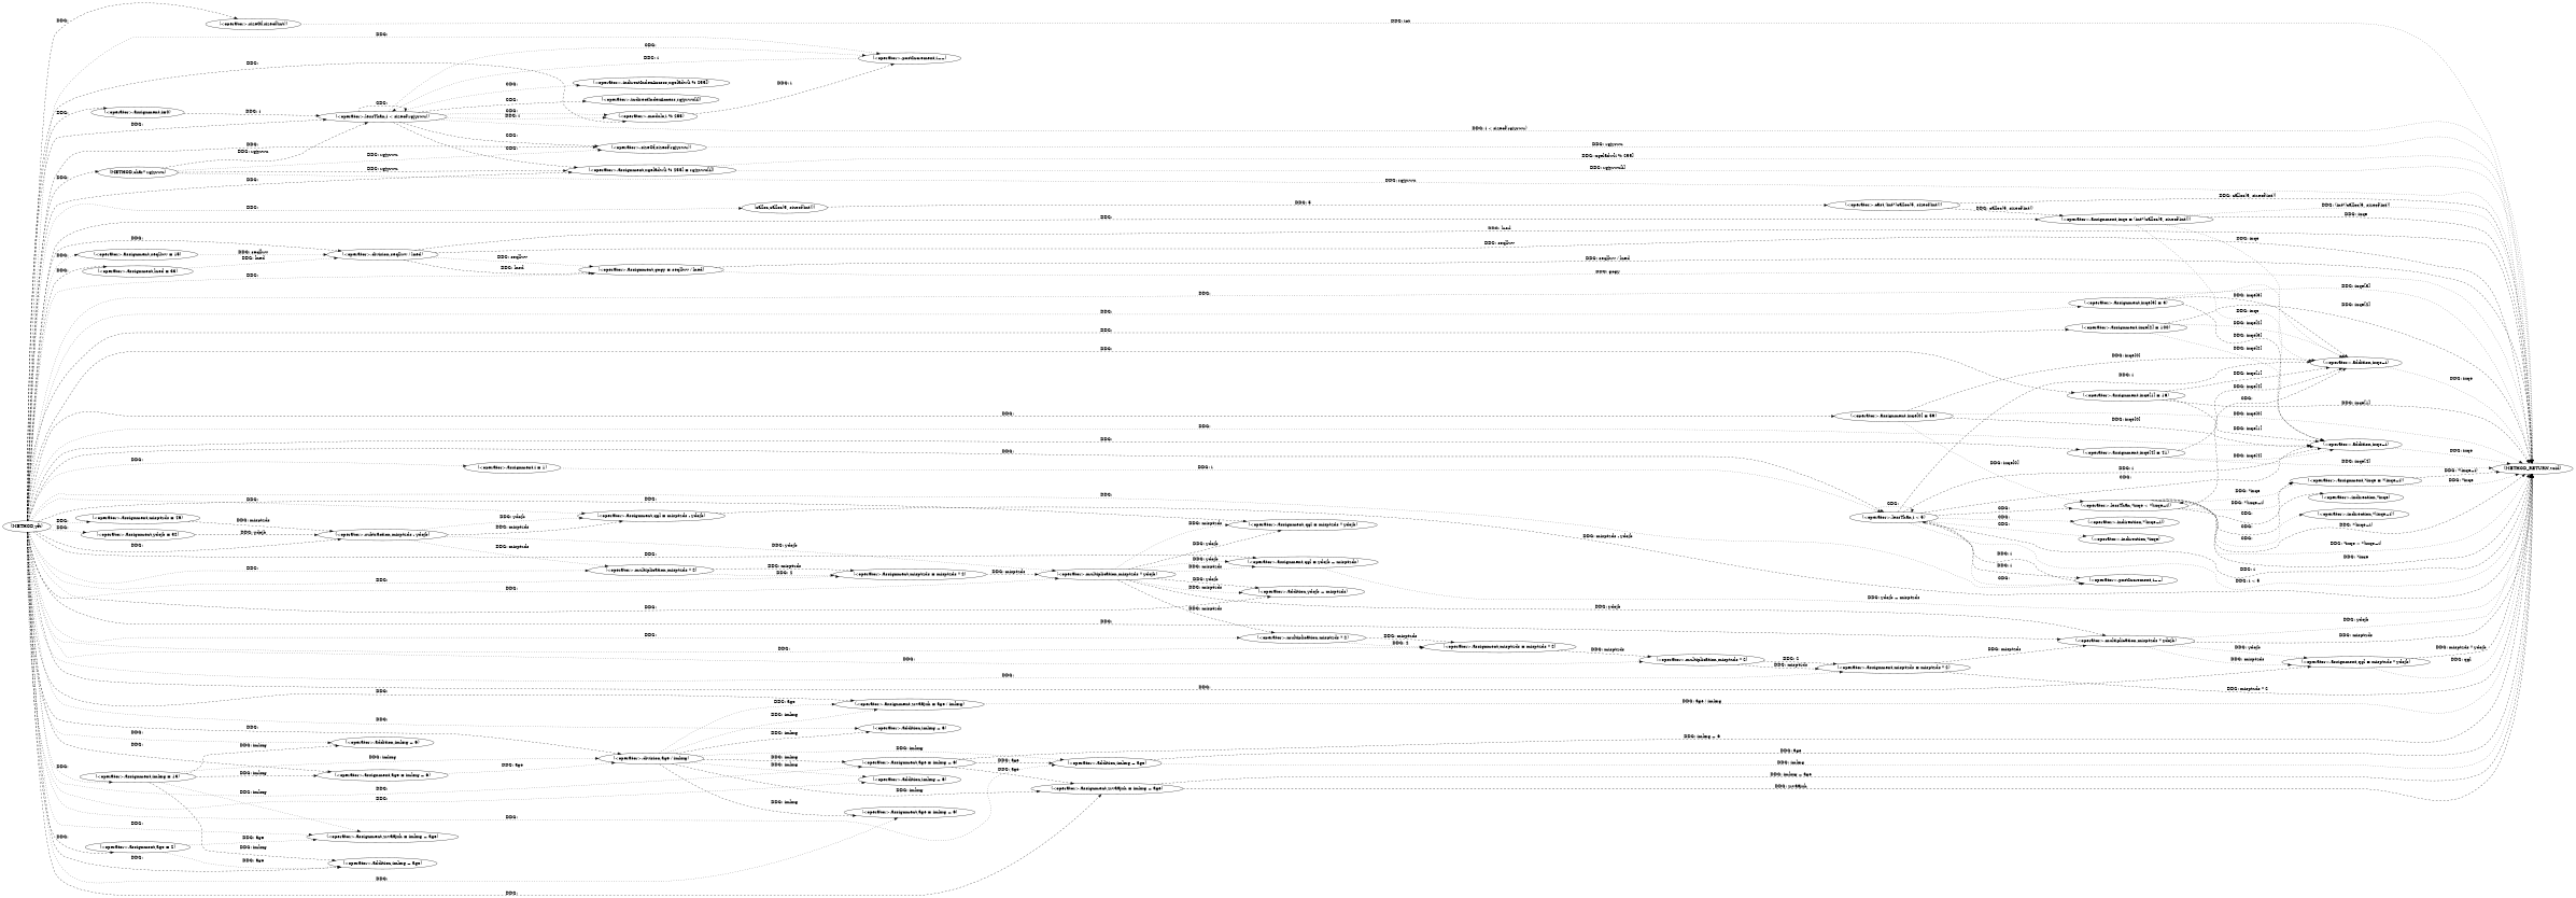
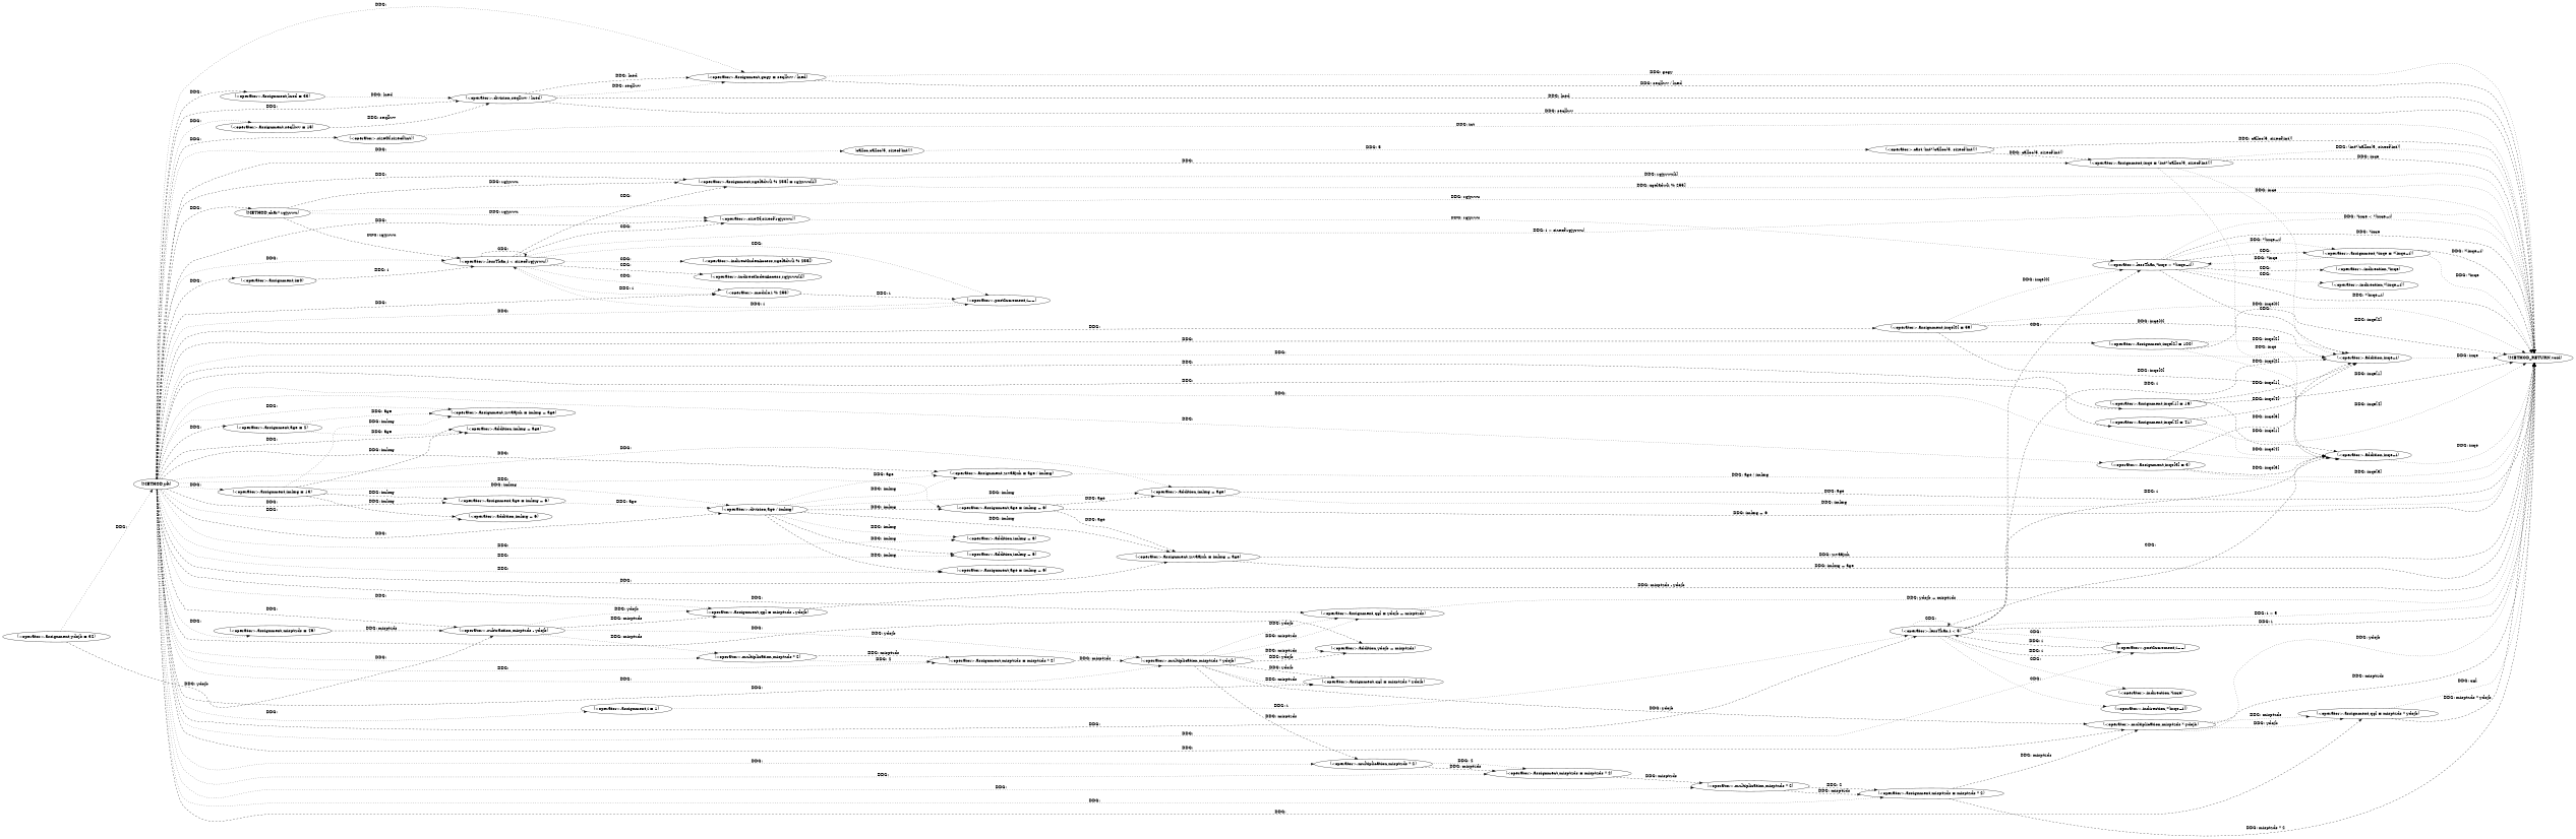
  digraph {
    rankdir=LR
    edge [style=dashed]
    n1 [label="(METHOD,yft)"]
    n2 [label="(METHOD,char* rgjyrwu)"]
    n3 [label="(<operator>.assignment,seqllwv = 15)"]
    n4 [label="(<operator>.assignment,lned = 33)"]
    n5 [label="(<operator>.assignment,ixqe = (int*)calloc(5, sizeof(int)))"]
    n6 [label="(calloc,calloc(5, sizeof(int)))"]
    n7 [label="(<operator>.sizeOf,sizeof(int))"]
    n8 [label="(<operator>.assignment,age = 2)"]
    n9 [label="(<operator>.assignment,i=0)"]
    n10 [label="(<operator>.lessThan,i < sizeof(rgjyrwu))"]
    n11 [label="(<operator>.sizeOf,sizeof(rgjyrwu))"]
    n12 [label="(<operator>.postIncrement,i++)"]
    n13 [label="(<operator>.assignment,xgeladw[i % 255] = rgjyrwu[i])"]
    n14 [label="(<operator>.modulo,i % 255)"]
    n15 [label="(<operator>.assignment,ixqe[0] = 59)"]
    n16 [label="(<operator>.assignment,imkxg = 13)"]
    n17 [label="(<operator>.assignment,ixqe[1] = 16)"]
    n18 [label="(<operator>.assignment,gogy = seqllwv / lned)"]
    n19 [label="(<operator>.division,seqllwv / lned)"]
    n20 [label="(<operator>.assignment,misptzds = 49)"]
    n21 [label="(<operator>.assignment,ydojb = 32)"]
    n22 [label="(<operator>.assignment,ixqe[2] = 100)"]
    n23 [label="(<operator>.assignment,zrvaajxh = imkxg + age)"]
    n24 [label="(<operator>.addition,imkxg + age)"]
    n25 [label="(<operator>.assignment,ixqe[3] = 3)"]
    n26 [label="(<operator>.assignment,qgl = misptzds - ydojb)"]
    n27 [label="(<operator>.subtraction,misptzds - ydojb)"]
    n28 [label="(<operator>.assignment,age = imkxg + 6)"]
    n29 [label="(<operator>.addition,imkxg + 6)"]
    n30 [label="(<operator>.assignment,misptzds = misptzds * 2)"]
    n31 [label="(<operator>.multiplication,misptzds * 2)"]
    n32 [label="(<operator>.assignment,zrvaajxh = age / imkxg)"]
    n33 [label="(<operator>.division,age / imkxg)"]
    n34 [label="(<operator>.assignment,ixqe[4] = 41)"]
    n35 [label="(<operator>.assignment,qgl = misptzds * ydojb)"]
    n36 [label="(<operator>.multiplication,misptzds * ydojb)"]
    n37 [label="(<operator>.assignment,age = imkxg + 6)"]
    n38 [label="(<operator>.addition,imkxg + 6)"]
    n39 [label="(<operator>.assignment,i = 1)"]
    n40 [label="(<operator>.lessThan,i < 5)"]
    n41 [label="(<operator>.postIncrement,i++)"]
    n42 [label="(<operator>.addition,ixqe+i)"]
    n43 [label="(<operator>.addition,ixqe+i)"]
    n44 [label="(<operator>.assignment,qgl = ydojb + misptzds)"]
    n45 [label="(<operator>.addition,ydojb + misptzds)"]
    n46 [label="(<operator>.assignment,misptzds = misptzds * 2)"]
    n47 [label="(<operator>.multiplication,misptzds * 2)"]
    n48 [label="(<operator>.assignment,misptzds = misptzds * 2)"]
    n49 [label="(<operator>.multiplication,misptzds * 2)"]
    n50 [label="(<operator>.assignment,qgl = misptzds * ydojb)"]
    n51 [label="(<operator>.multiplication,misptzds * ydojb)"]
    n52 [label="(<operator>.assignment,age = imkxg + 6)"]
    n53 [label="(<operator>.addition,imkxg + 6)"]
    n54 [label="(<operator>.assignment,zrvaajxh = imkxg + age)"]
    n55 [label="(<operator>.addition,imkxg + age)"]
    n56 [label="(METHOD_RETURN,void)"]
    n57 [label="(<operator>.cast,(int*)calloc(5, sizeof(int)))"]
    n58 [label="(<operator>.indirectIndexAccess,xgeladw[i % 255])"]
    n59 [label="(<operator>.indirectIndexAccess,rgjyrwu[i])"]
    n60 [label="(<operator>.lessThan,*ixqe < *(ixqe+i))"]
    n61 [label="(<operator>.indirection,*ixqe)"]
    n62 [label="(<operator>.indirection,*(ixqe+i))"]
    n63 [label="(<operator>.assignment,*ixqe = *(ixqe+i))"]
    n64 [label="(<operator>.indirection,*ixqe)"]
    n65 [label="(<operator>.indirection,*(ixqe+i))"]
    n1 -> n2 [label="DDG: "]
    n1 -> n3 [label="DDG: " style=dotted]
    n1 -> n4 [label="DDG: "]
    n1 -> n5 [label="DDG: "]
    n1 -> n6 [label="DDG: " style=dotted]
    n1 -> n7 [label="DDG: "]
    n1 -> n8 [label="DDG: "]
    n1 -> n9 [label="DDG: "]
-   n1 -> n10 [label="DDG: "]
+   n1 -> n10 [label="DDG: " style=dotted]
    n1 -> n11 [label="DDG: "]
    n1 -> n12 [label="DDG: " style=dotted]
    n1 -> n13 [label="DDG: "]
    n1 -> n14 [label="DDG: "]
    n1 -> n15 [label="DDG: "]
    n1 -> n16 [label="DDG: " style=dotted]
    n1 -> n17 [label="DDG: "]
    n1 -> n18 [label="DDG: " style=dotted]
    n1 -> n19 [label="DDG: "]
    n1 -> n20 [label="DDG: " style=dotted]
-   n1 -> n21 [label="DDG: " style=dotted]
+   n21 -> n1 [label="DDG: " style=dotted]
    n1 -> n22 [label="DDG: "]
    n1 -> n23 [label="DDG: " style=dotted]
    n1 -> n24 [label="DDG: "]
    n1 -> n25 [label="DDG: " style=dotted]
    n1 -> n26 [label="DDG: " style=dotted]
    n1 -> n27 [label="DDG: "]
    n1 -> n28 [label="DDG: "]
    n1 -> n29 [label="DDG: " style=dotted]
    n1 -> n30 [label="DDG: " style=dotted]
    n1 -> n31 [label="DDG: " style=dotted]
    n1 -> n32 [label="DDG: "]
    n1 -> n33 [label="DDG: "]
    n1 -> n34 [label="DDG: "]
    n1 -> n35 [label="DDG: "]
    n1 -> n36 [label="DDG: " style=dotted]
    n1 -> n37 [label="DDG: " style=dotted]
    n1 -> n38 [label="DDG: " style=dotted]
    n1 -> n39 [label="DDG: " style=dotted]
    n1 -> n40 [label="DDG: "]
    n1 -> n41 [label="DDG: " style=dotted]
    n1 -> n42 [label="DDG: " style=dotted]
    n1 -> n43 [label="DDG: " style=dotted]
    n1 -> n44 [label="DDG: "]
    n1 -> n45 [label="DDG: "]
    n1 -> n46 [label="DDG: " style=dotted]
    n1 -> n47 [label="DDG: " style=dotted]
    n1 -> n48 [label="DDG: " style=dotted]
    n1 -> n49 [label="DDG: " style=dotted]
    n1 -> n50 [label="DDG: "]
    n1 -> n51 [label="DDG: "]
    n1 -> n52 [label="DDG: " style=dotted]
    n1 -> n53 [label="DDG: " style=dotted]
    n1 -> n54 [label="DDG: "]
    n1 -> n55 [label="DDG: " style=dotted]
    n2 -> n10 [label="DDG: rgjyrwu"]
    n2 -> n11 [label="DDG: rgjyrwu" style=dotted]
    n2 -> n13 [label="DDG: rgjyrwu"]
    n2 -> n56 [label="DDG: rgjyrwu" style=dotted]
-   n3 -> n19 [label="DDG: seqllwv" style=dotted]
+   n3 -> n19 [label="DDG: seqllwv"]
    n4 -> n19 [label="DDG: lned" style=dotted]
    n5 -> n42 [label="DDG: ixqe" style=dotted]
    n5 -> n43 [label="DDG: ixqe" style=dotted]
    n5 -> n56 [label="DDG: (int*)calloc(5, sizeof(int))" style=dotted]
    n5 -> n56 [label="DDG: ixqe"]
-   n6 -> n57 [label="DDG: 5"]
+   n6 -> n57 [label="DDG: 5" style=dotted]
    n7 -> n56 [label="DDG: int" style=dotted]
    n8 -> n23 [label="DDG: age" style=dotted]
    n8 -> n24 [label="DDG: age" style=dotted]
    n9 -> n10 [label="DDG: i"]
    n10 -> n10 [label="CDG: "]
    n10 -> n11 [label="CDG: "]
    n10 -> n12 [label="CDG: " style=dotted]
    n10 -> n13 [label="CDG: "]
    n10 -> n14 [label="DDG: i" style=dotted]
    n10 -> n14 [label="CDG: " style=dotted]
    n10 -> n56 [label="DDG: i < sizeof(rgjyrwu)" style=dotted]
    n10 -> n58 [label="CDG: " style=dotted]
    n10 -> n59 [label="CDG: "]
-   n11 -> n56 [label="DDG: rgjyrwu" style=dotted]
+   n11 -> n60 [label="DDG: rgjyrwu" style=dotted]
    n12 -> n10 [label="DDG: i" style=dotted]
    n13 -> n56 [label="DDG: rgjyrwu[i]" style=dotted]
    n13 -> n56 [label="DDG: xgeladw[i % 255]" style=dotted]
    n14 -> n12 [label="DDG: i"]
    n15 -> n42 [label="DDG: ixqe[0]"]
    n15 -> n43 [label="DDG: ixqe[0]"]
    n15 -> n56 [label="DDG: ixqe[0]" style=dotted]
    n15 -> n60 [label="DDG: ixqe[0]" style=dotted]
    n16 -> n23 [label="DDG: imkxg" style=dotted]
    n16 -> n24 [label="DDG: imkxg"]
    n16 -> n28 [label="DDG: imkxg"]
    n16 -> n29 [label="DDG: imkxg"]
    n16 -> n33 [label="DDG: imkxg" style=dotted]
    n17 -> n42 [label="DDG: ixqe[1]"]
    n17 -> n43 [label="DDG: ixqe[1]"]
    n17 -> n56 [label="DDG: ixqe[1]"]
    n18 -> n56 [label="DDG: gogy" style=dotted]
    n18 -> n56 [label="DDG: seqllwv / lned"]
    n19 -> n18 [label="DDG: seqllwv" style=dotted]
    n19 -> n18 [label="DDG: lned"]
    n19 -> n56 [label="DDG: lned"]
    n19 -> n56 [label="DDG: seqllwv"]
    n20 -> n27 [label="DDG: misptzds"]
    n21 -> n27 [label="DDG: ydojb"]
    n22 -> n42 [label="DDG: ixqe[2]" style=dotted]
    n22 -> n43 [label="DDG: ixqe[2]" style=dotted]
    n22 -> n56 [label="DDG: ixqe[2]"]
    n25 -> n42 [label="DDG: ixqe[3]"]
    n25 -> n43 [label="DDG: ixqe[3]"]
    n25 -> n56 [label="DDG: ixqe[3]" style=dotted]
    n26 -> n56 [label="DDG: misptzds - ydojb"]
    n27 -> n26 [label="DDG: misptzds"]
    n27 -> n26 [label="DDG: ydojb" style=dotted]
    n27 -> n31 [label="DDG: misptzds" style=dotted]
    n27 -> n36 [label="DDG: ydojb" style=dotted]
    n28 -> n33 [label="DDG: age" style=dotted]
    n30 -> n36 [label="DDG: misptzds"]
    n31 -> n30 [label="DDG: misptzds"]
    n31 -> n30 [label="DDG: 2" style=dotted]
    n32 -> n56 [label="DDG: age / imkxg" style=dotted]
    n33 -> n32 [label="DDG: age" style=dotted]
    n33 -> n32 [label="DDG: imkxg" style=dotted]
    n33 -> n37 [label="DDG: imkxg"]
    n33 -> n38 [label="DDG: imkxg" style=dotted]
    n33 -> n52 [label="DDG: imkxg"]
    n33 -> n53 [label="DDG: imkxg"]
    n33 -> n54 [label="DDG: imkxg"]
    n33 -> n55 [label="DDG: imkxg" style=dotted]
    n34 -> n42 [label="DDG: ixqe[4]" style=dotted]
    n34 -> n43 [label="DDG: ixqe[4]"]
    n34 -> n56 [label="DDG: ixqe[4]" style=dotted]
    n36 -> n35 [label="DDG: misptzds" style=dotted]
    n36 -> n35 [label="DDG: ydojb"]
    n36 -> n44 [label="DDG: ydojb" style=dotted]
    n36 -> n44 [label="DDG: misptzds" style=dotted]
    n36 -> n45 [label="DDG: ydojb"]
    n36 -> n45 [label="DDG: misptzds" style=dotted]
    n36 -> n47 [label="DDG: misptzds"]
    n36 -> n51 [label="DDG: ydojb"]
    n39 -> n40 [label="DDG: i" style=dotted]
    n40 -> n40 [label="CDG: " style=dotted]
    n40 -> n41 [label="DDG: i"]
    n40 -> n41 [label="CDG: " style=dotted]
    n40 -> n42 [label="DDG: i"]
    n40 -> n42 [label="CDG: "]
    n40 -> n43 [label="DDG: i"]
    n40 -> n56 [label="DDG: i"]
    n40 -> n56 [label="DDG: i < 5" style=dotted]
    n40 -> n60 [label="CDG: "]
    n40 -> n61 [label="CDG: " style=dotted]
    n40 -> n62 [label="CDG: " style=dotted]
    n41 -> n40 [label="DDG: i"]
    n42 -> n56 [label="DDG: ixqe" style=dotted]
    n43 -> n56 [label="DDG: ixqe" style=dotted]
    n44 -> n56 [label="DDG: ydojb + misptzds" style=dotted]
    n46 -> n49 [label="DDG: misptzds"]
    n47 -> n46 [label="DDG: misptzds"]
    n47 -> n46 [label="DDG: 2" style=dotted]
    n48 -> n51 [label="DDG: misptzds"]
    n48 -> n56 [label="DDG: misptzds * 2"]
    n49 -> n48 [label="DDG: misptzds"]
    n49 -> n48 [label="DDG: 2"]
    n50 -> n56 [label="DDG: misptzds * ydojb"]
    n50 -> n56 [label="DDG: qgl" style=dotted]
    n51 -> n50 [label="DDG: misptzds" style=dotted]
    n51 -> n50 [label="DDG: ydojb" style=dotted]
    n51 -> n56 [label="DDG: ydojb" style=dotted]
    n51 -> n56 [label="DDG: misptzds"]
    n52 -> n54 [label="DDG: age"]
    n52 -> n55 [label="DDG: age"]
    n52 -> n56 [label="DDG: imkxg + 6"]
    n54 -> n56 [label="DDG: zrvaajxh"]
    n54 -> n56 [label="DDG: imkxg + age"]
    n55 -> n56 [label="DDG: imkxg" style=dotted]
    n55 -> n56 [label="DDG: age"]
    n57 -> n5 [label="DDG: calloc(5, sizeof(int))"]
    n57 -> n56 [label="DDG: calloc(5, sizeof(int))"]
    n60 -> n43 [label="CDG: "]
    n60 -> n56 [label="DDG: *(ixqe+i)"]
    n60 -> n56 [label="DDG: *ixqe < *(ixqe+i)" style=dotted]
    n60 -> n56 [label="DDG: *ixqe"]
    n60 -> n63 [label="DDG: *(ixqe+i)" style=dotted]
    n60 -> n63 [label="CDG: "]
    n60 -> n64 [label="CDG: "]
    n60 -> n65 [label="CDG: " style=dotted]
    n63 -> n56 [label="DDG: *(ixqe+i)"]
    n63 -> n56 [label="DDG: *ixqe" style=dotted]
    n63 -> n60 [label="DDG: *ixqe" style=dotted]
  }
